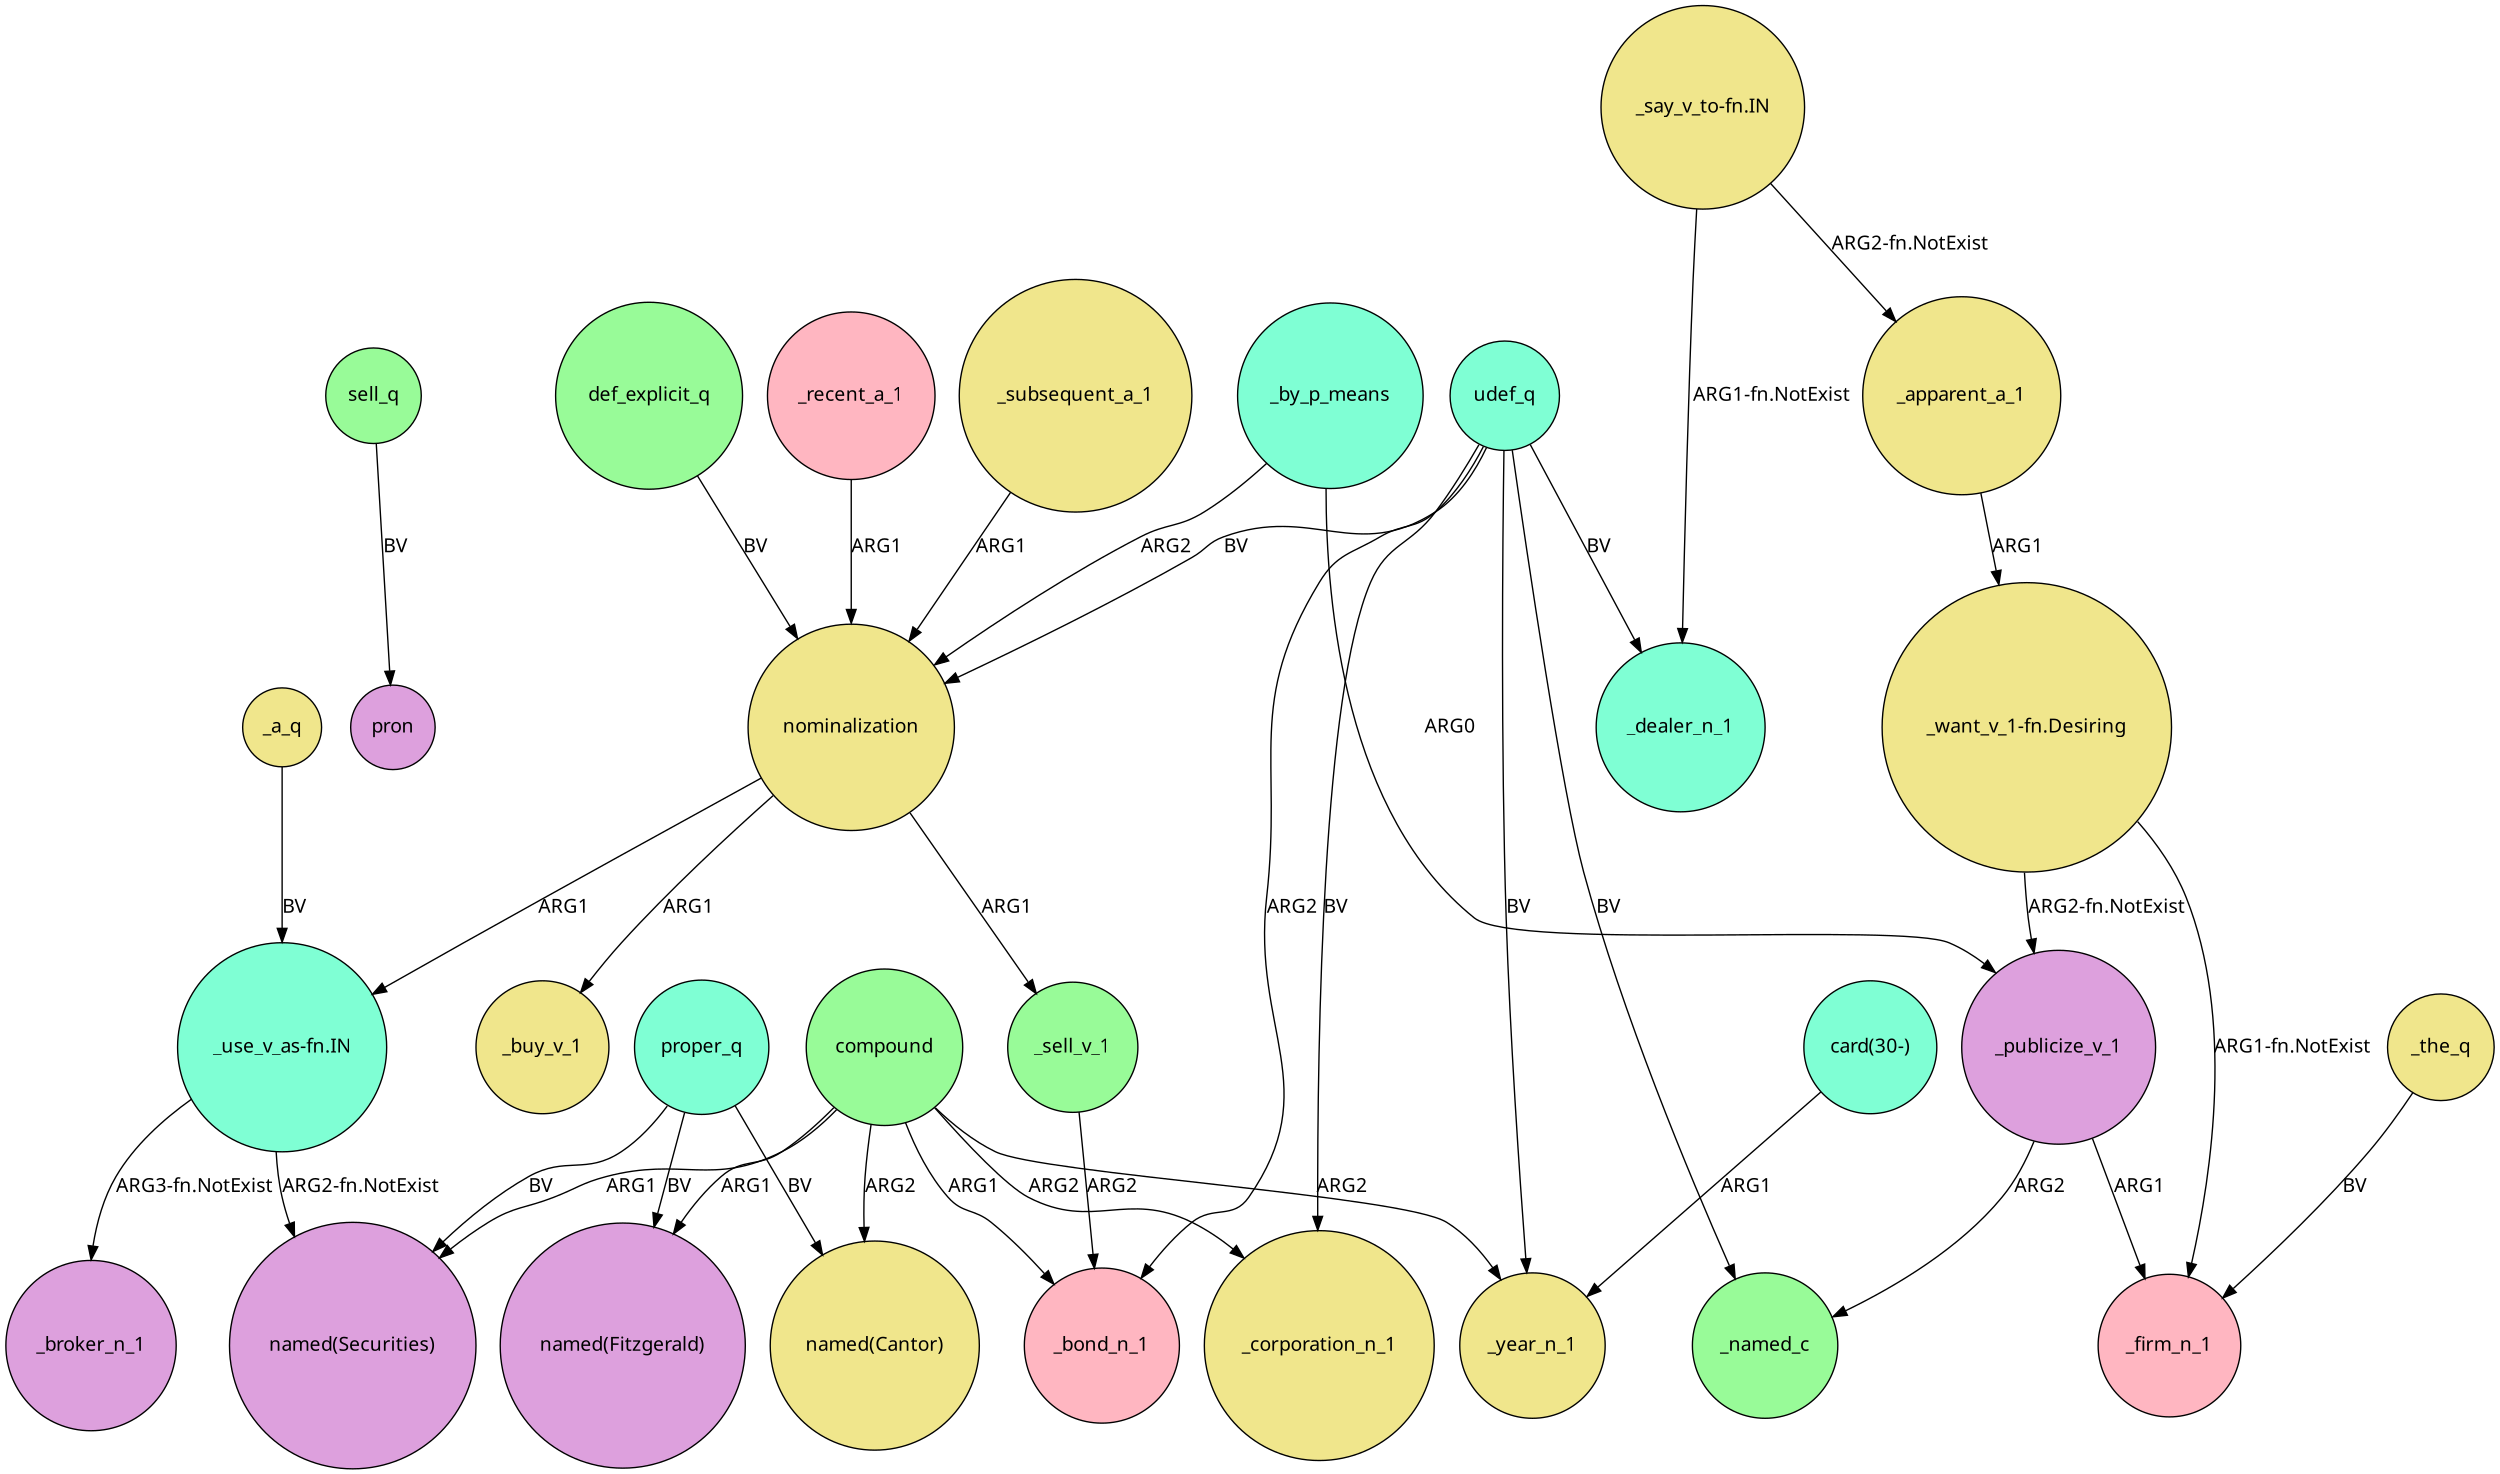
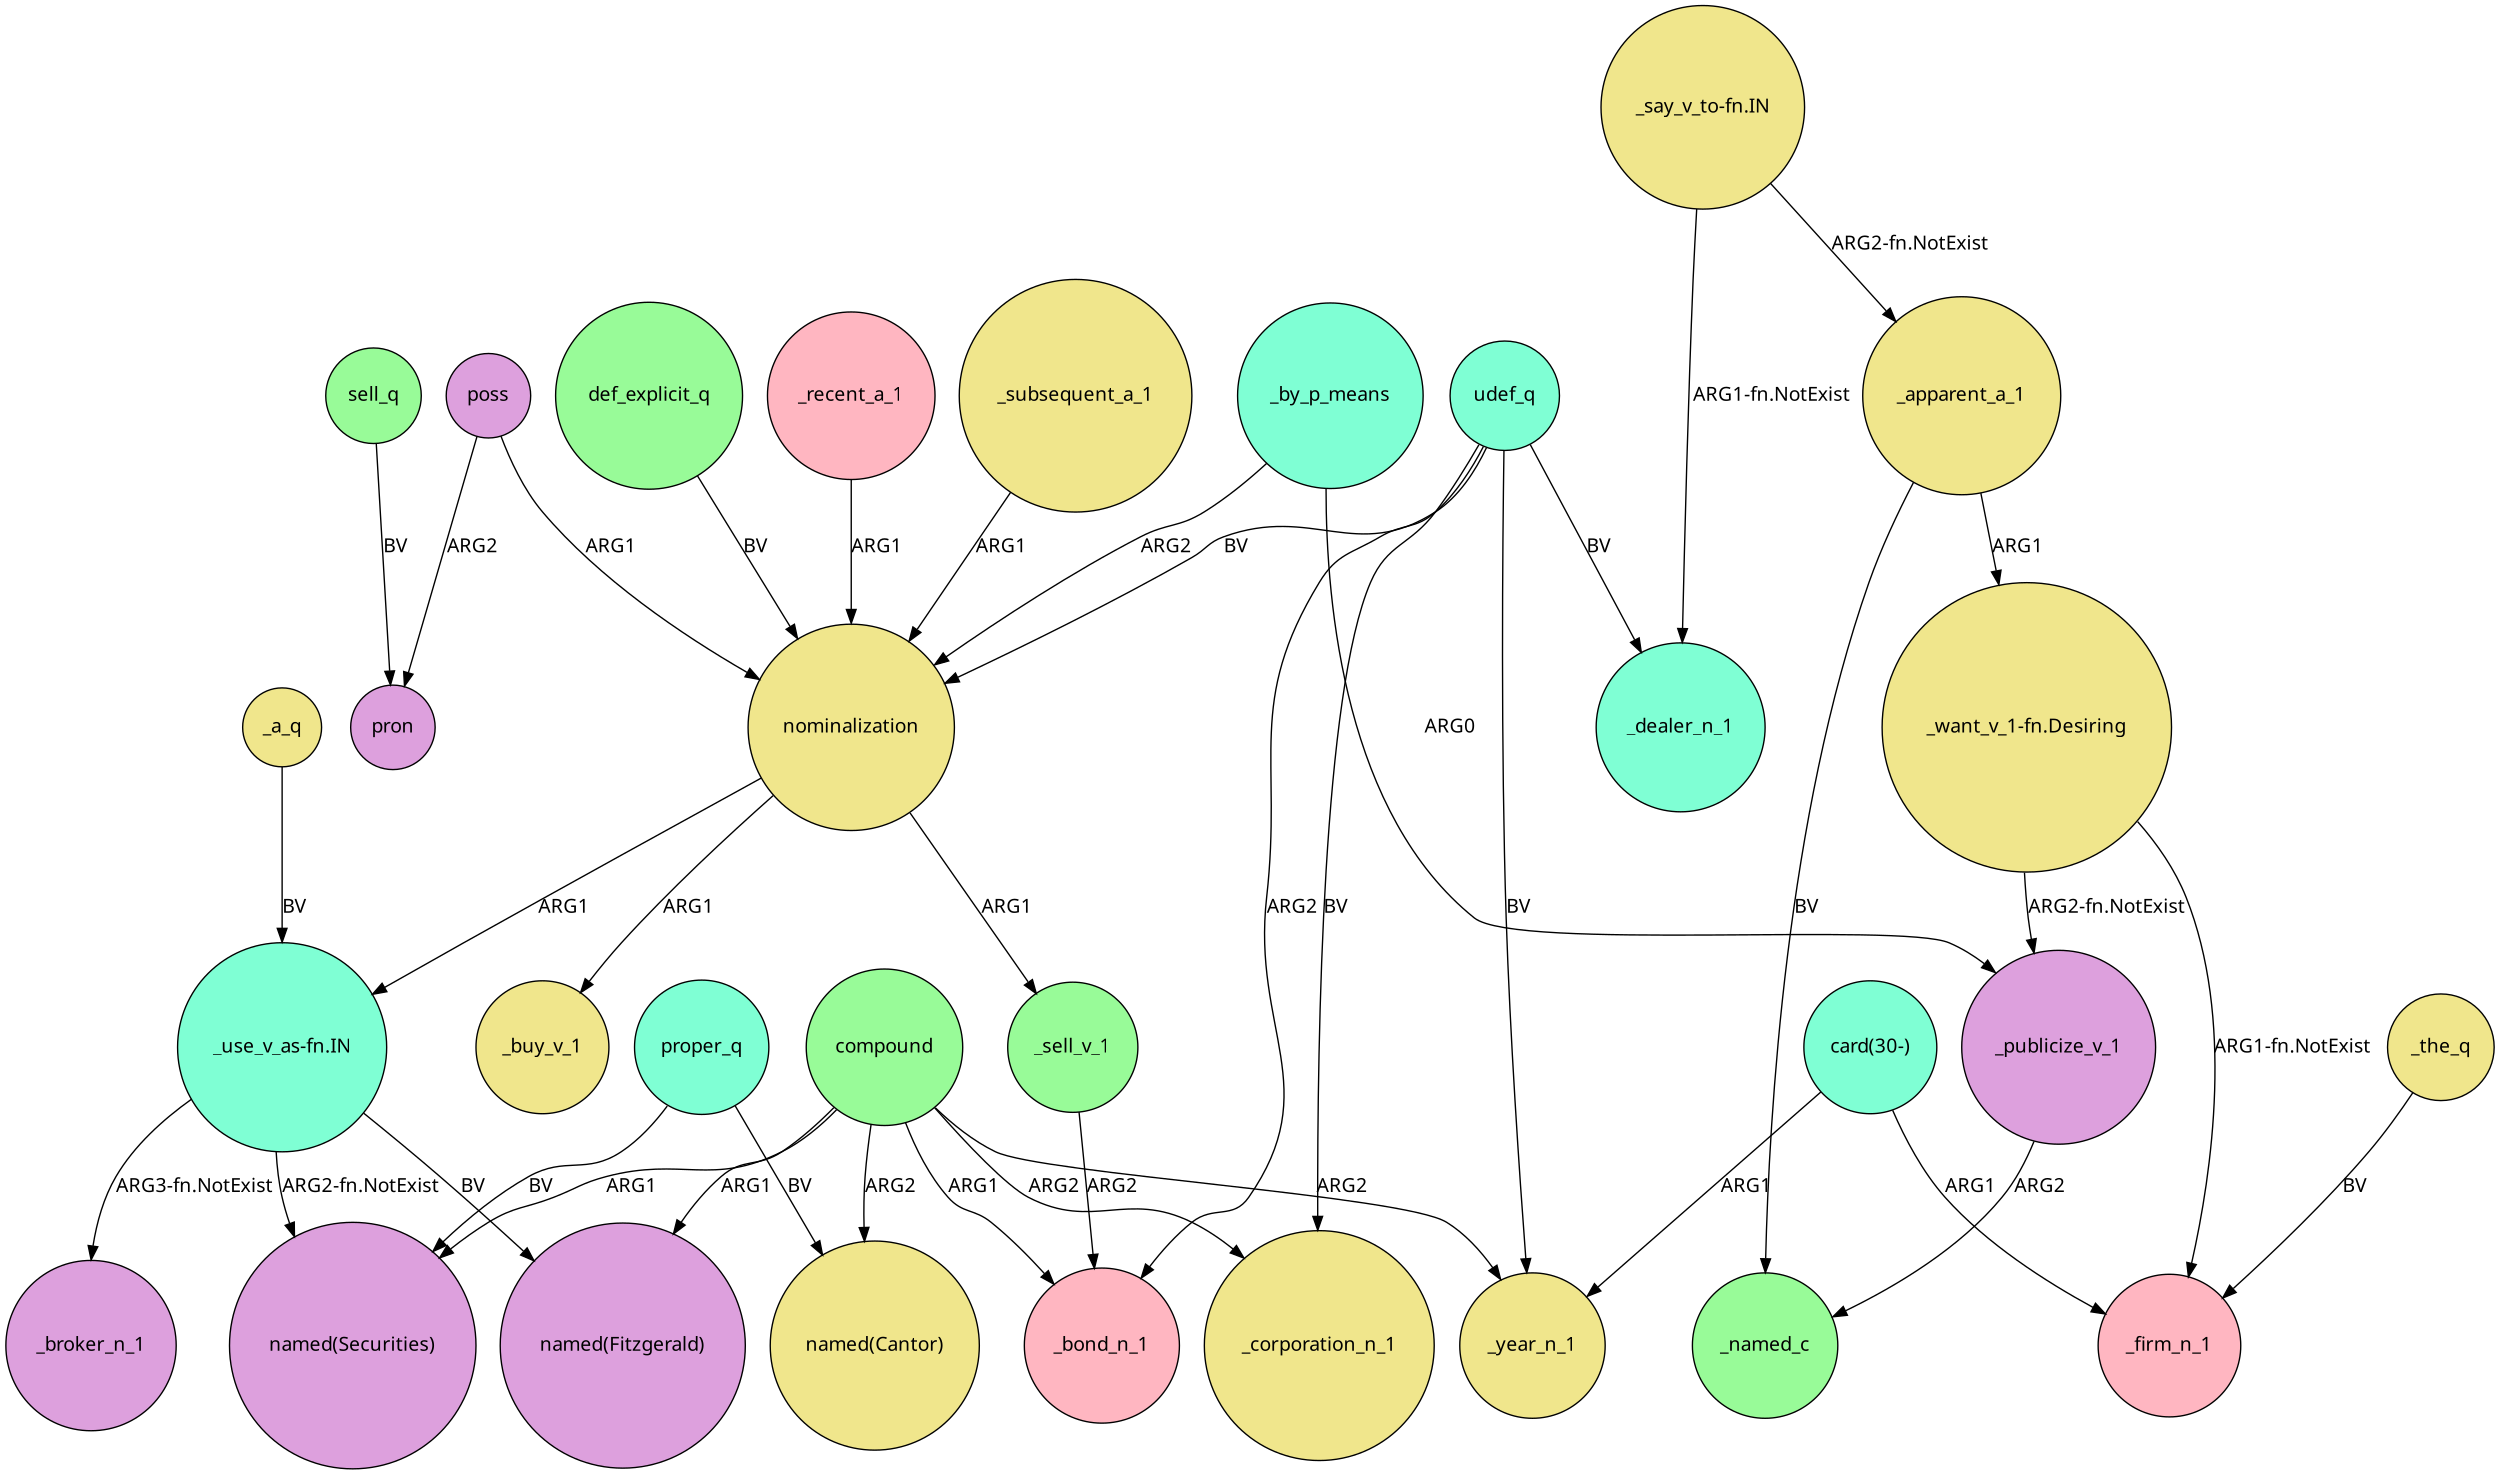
  digraph {
    fontname="Noto Sans"
    node [fillcolor=khaki fontname="Noto Sans" shape=circle style=filled]
    edge [fontname="Noto Sans"]
    _sell_v_1 [fillcolor=palegreen]
    _bond_n_1 [fillcolor=lightpink]
    nominalization
    "_use_v_as-fn.IN" [fillcolor=aquamarine]
    _buy_v_1
    "named(Securities)" [fillcolor=plum]
    _broker_n_1 [fillcolor=plum]
    _apparent_a_1
    "_want_v_1-fn.Desiring"
    _publicize_v_1 [fillcolor=plum]
    _firm_n_1 [fillcolor=lightpink]
    n12 [fillcolor=palegreen label=_named_c]
    _by_p_means [fillcolor=aquamarine]
+   poss [fillcolor=plum]
    pron [fillcolor=plum]
    compound [fillcolor=palegreen]
    "named(Fitzgerald)" [fillcolor=plum]
    _corporation_n_1
    _year_n_1
    "named(Cantor)"
    _subsequent_a_1
    "card(30-)" [fillcolor=aquamarine]
    n23 [fillcolor=palegreen label=sell_q]
    udef_q [fillcolor=aquamarine]
    _dealer_n_1 [fillcolor=aquamarine]
    "_say_v_to-fn.IN"
    proper_q [fillcolor=aquamarine]
    _the_q
    _a_q
    def_explicit_q [fillcolor=palegreen]
    _recent_a_1 [fillcolor=lightpink]
    _sell_v_1 -> _bond_n_1 [label=ARG2]
    nominalization -> _sell_v_1 [label=ARG1]
    nominalization -> "_use_v_as-fn.IN" [label=ARG1]
    nominalization -> _buy_v_1 [label=ARG1]
    "_use_v_as-fn.IN" -> "named(Securities)" [label="ARG2-fn.NotExist"]
    "_use_v_as-fn.IN" -> _broker_n_1 [label="ARG3-fn.NotExist"]
    _apparent_a_1 -> "_want_v_1-fn.Desiring" [label=ARG1]
    "_want_v_1-fn.Desiring" -> _publicize_v_1 [label="ARG2-fn.NotExist"]
    "_want_v_1-fn.Desiring" -> _firm_n_1 [label="ARG1-fn.NotExist"]
-   _publicize_v_1 -> _firm_n_1 [label=ARG1]
+   "card(30-)" -> _firm_n_1 [label=ARG1]
    _publicize_v_1 -> n12 [label=ARG2]
    _by_p_means -> nominalization [label=ARG2]
    _by_p_means -> _publicize_v_1 [label=ARG0]
+   poss -> nominalization [label=ARG1]
+   poss -> pron [label=ARG2]
    compound -> _bond_n_1 [label=ARG1]
    compound -> "named(Securities)" [label=ARG1]
    compound -> "named(Fitzgerald)" [label=ARG1]
    compound -> _corporation_n_1 [label=ARG2]
    compound -> _year_n_1 [label=ARG2]
    compound -> "named(Cantor)" [label=ARG2]
    _subsequent_a_1 -> nominalization [label=ARG1]
    "card(30-)" -> _year_n_1 [label=ARG1]
    n23 -> pron [label=BV]
    udef_q -> _bond_n_1 [label=ARG2]
    udef_q -> nominalization [label=BV]
-   udef_q -> n12 [label=BV]
+   _apparent_a_1 -> n12 [label=BV]
    udef_q -> _corporation_n_1 [label=BV]
    udef_q -> _year_n_1 [label=BV]
    udef_q -> _dealer_n_1 [label=BV]
    "_say_v_to-fn.IN" -> _apparent_a_1 [label="ARG2-fn.NotExist"]
    "_say_v_to-fn.IN" -> _dealer_n_1 [label="ARG1-fn.NotExist"]
    proper_q -> "named(Securities)" [label=BV]
-   proper_q -> "named(Fitzgerald)" [label=BV]
+   "_use_v_as-fn.IN" -> "named(Fitzgerald)" [label=BV]
    proper_q -> "named(Cantor)" [label=BV]
    _the_q -> _firm_n_1 [label=BV]
    _a_q -> "_use_v_as-fn.IN" [label=BV]
    def_explicit_q -> nominalization [label=BV]
    _recent_a_1 -> nominalization [label=ARG1]
  }
